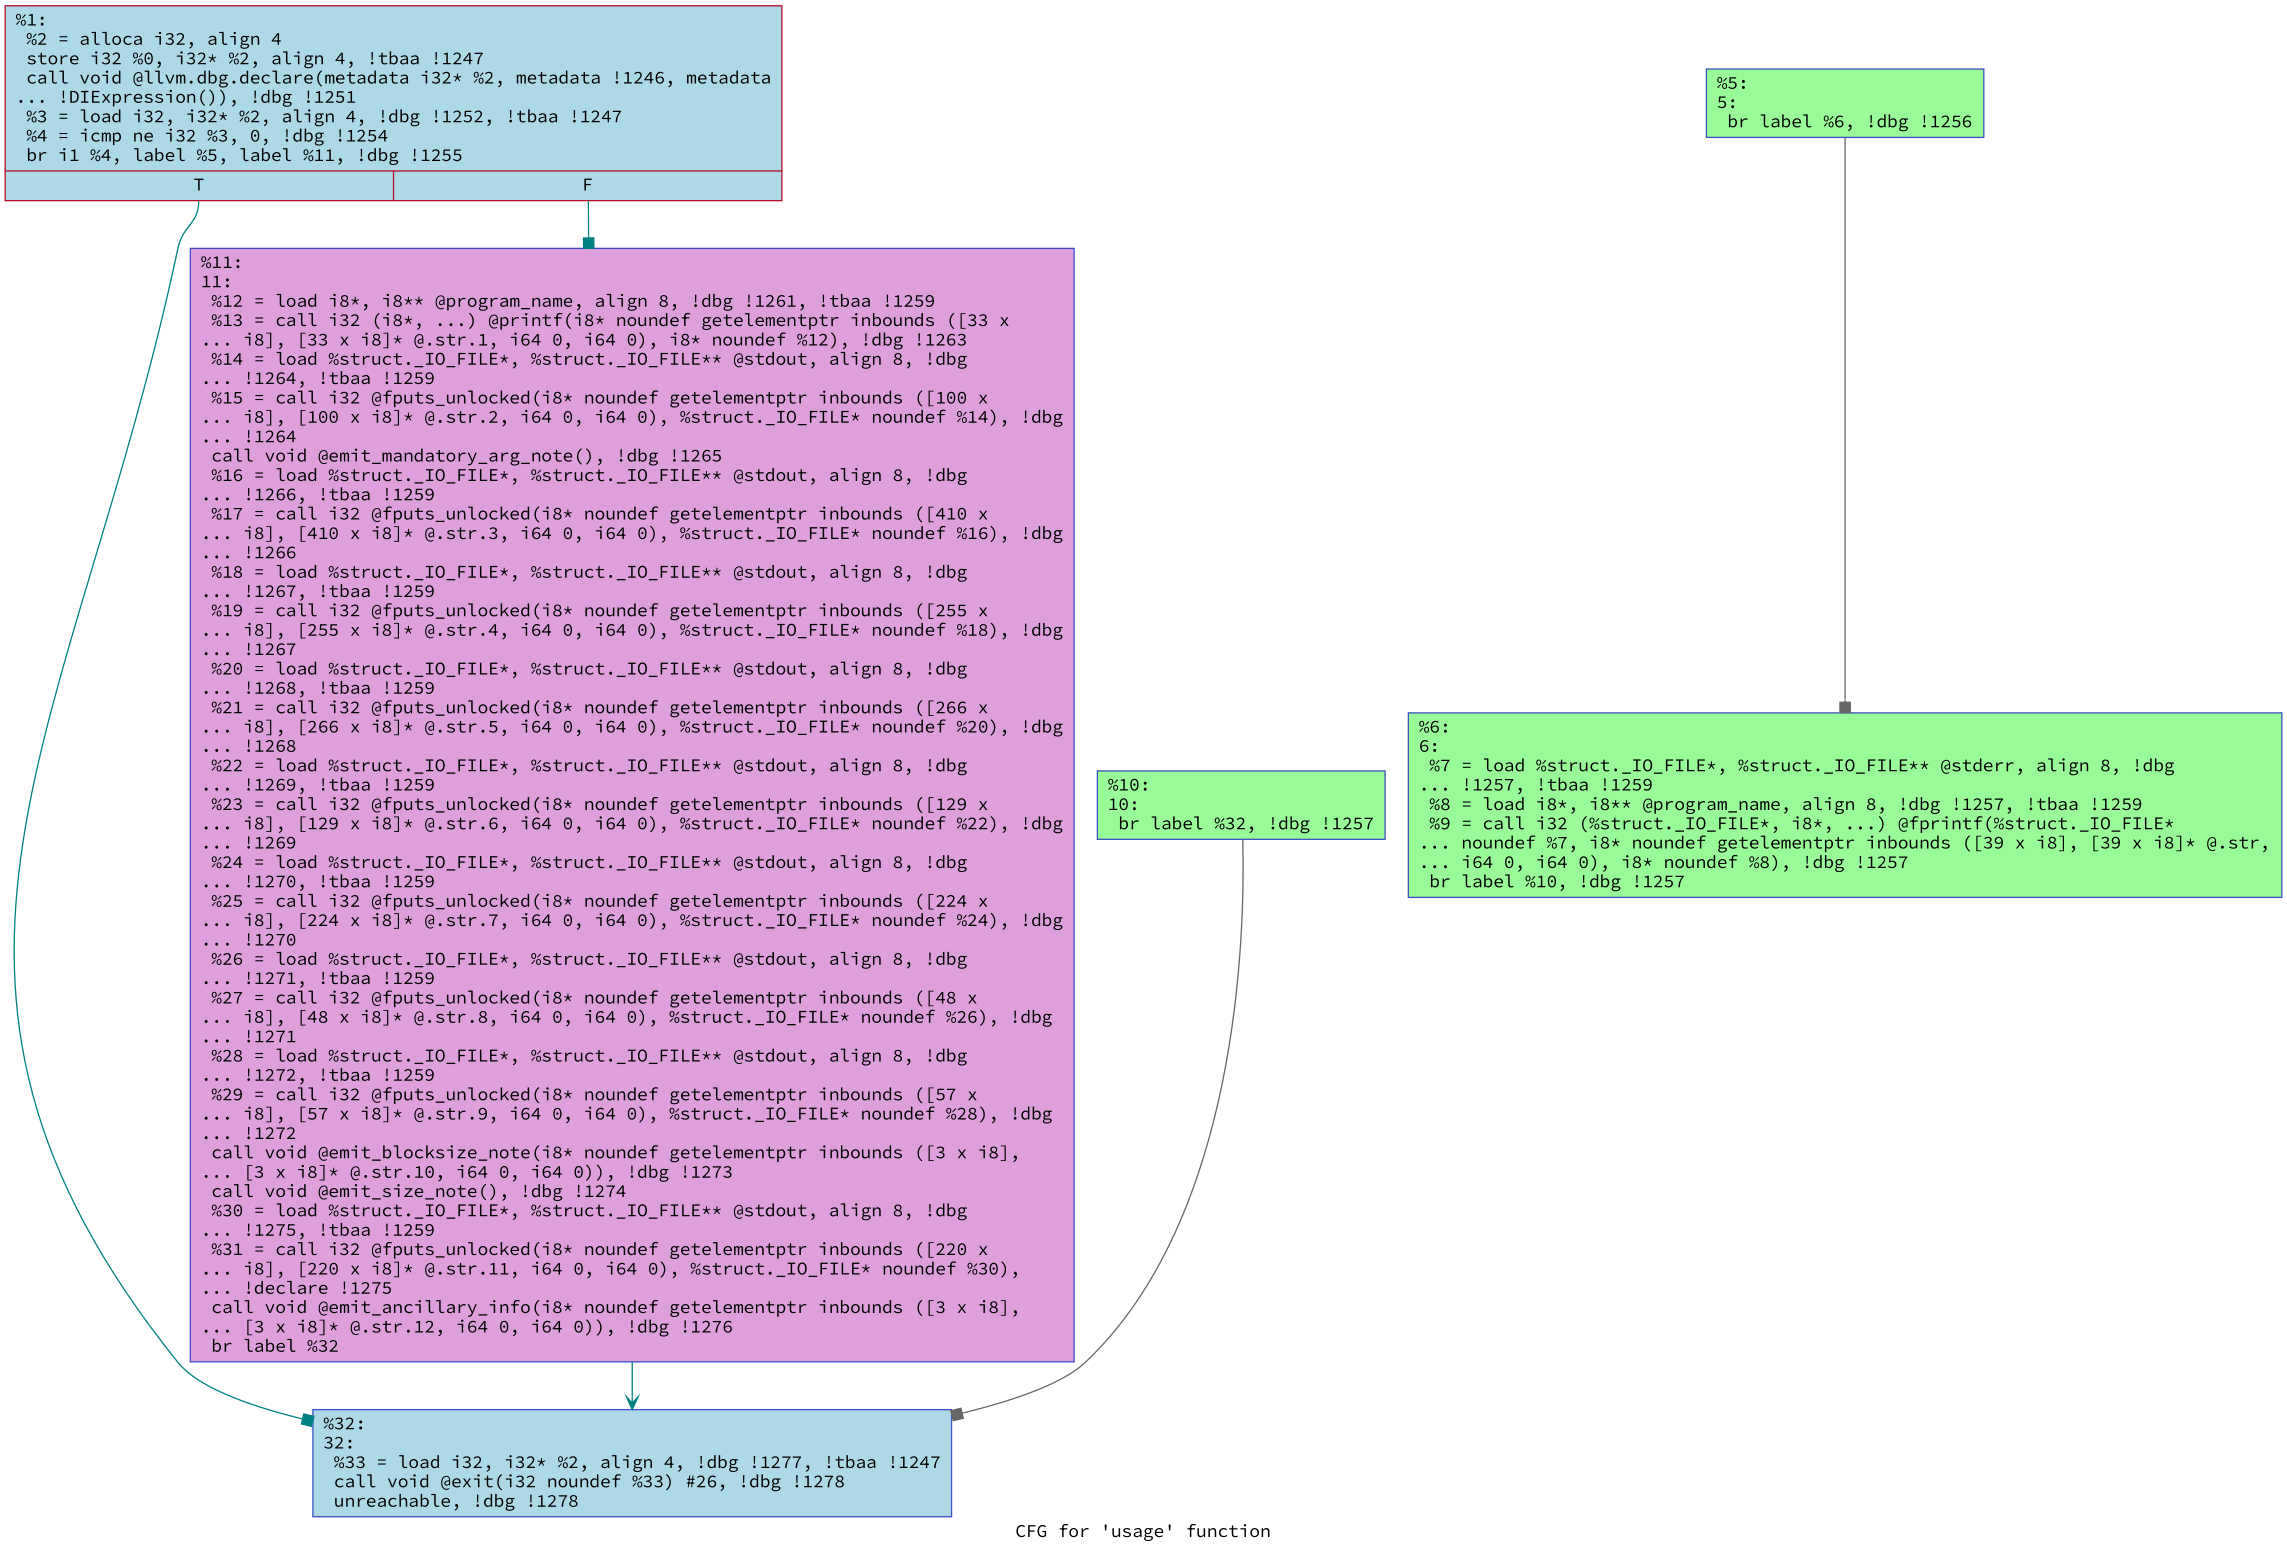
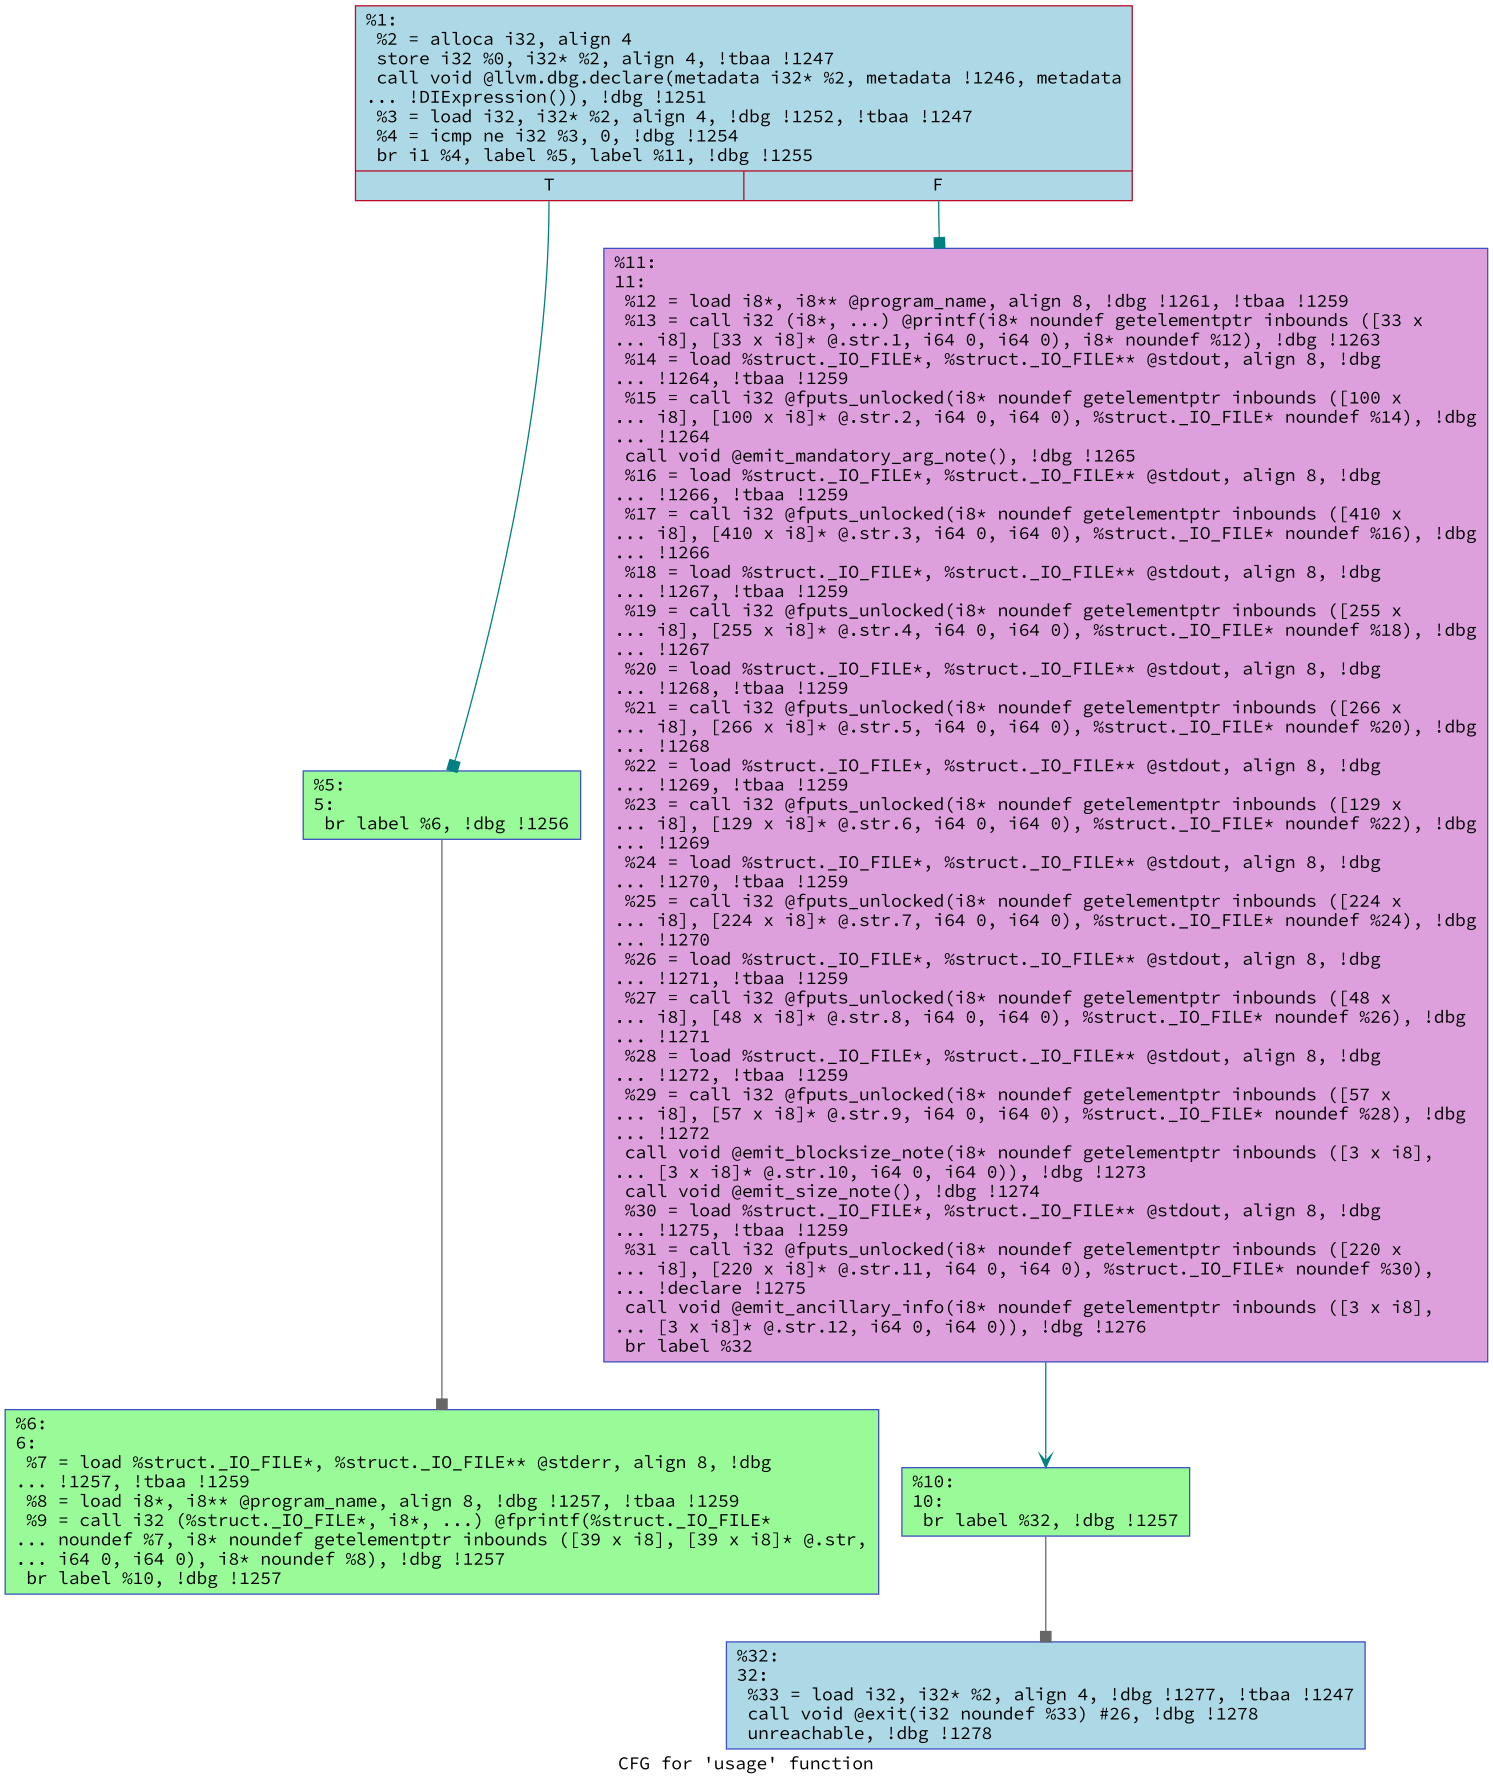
  digraph {
    fontname="Source Code Pro"
    label="CFG for 'usage' function"
    node [color="#3d50c3ff" fillcolor=palegreen fontname="Source Code Pro" shape=record style=filled]
    edge [arrowhead=box color=teal fontname="Source Code Pro"]
    n1 [color="#b70d28ff" fillcolor=lightblue label="{%1:\l  %2 = alloca i32, align 4\l  store i32 %0, i32* %2, align 4, !tbaa !1247\l  call void @llvm.dbg.declare(metadata i32* %2, metadata !1246, metadata\l... !DIExpression()), !dbg !1251\l  %3 = load i32, i32* %2, align 4, !dbg !1252, !tbaa !1247\l  %4 = icmp ne i32 %3, 0, !dbg !1254\l  br i1 %4, label %5, label %11, !dbg !1255\l|{<s0>T|<s1>F}}"]
    n2 [label="{%5:\l5:                                                \l  br label %6, !dbg !1256\l}"]
    n3 [fillcolor=plum label="{%11:\l11:                                               \l  %12 = load i8*, i8** @program_name, align 8, !dbg !1261, !tbaa !1259\l  %13 = call i32 (i8*, ...) @printf(i8* noundef getelementptr inbounds ([33 x\l... i8], [33 x i8]* @.str.1, i64 0, i64 0), i8* noundef %12), !dbg !1263\l  %14 = load %struct._IO_FILE*, %struct._IO_FILE** @stdout, align 8, !dbg\l... !1264, !tbaa !1259\l  %15 = call i32 @fputs_unlocked(i8* noundef getelementptr inbounds ([100 x\l... i8], [100 x i8]* @.str.2, i64 0, i64 0), %struct._IO_FILE* noundef %14), !dbg\l... !1264\l  call void @emit_mandatory_arg_note(), !dbg !1265\l  %16 = load %struct._IO_FILE*, %struct._IO_FILE** @stdout, align 8, !dbg\l... !1266, !tbaa !1259\l  %17 = call i32 @fputs_unlocked(i8* noundef getelementptr inbounds ([410 x\l... i8], [410 x i8]* @.str.3, i64 0, i64 0), %struct._IO_FILE* noundef %16), !dbg\l... !1266\l  %18 = load %struct._IO_FILE*, %struct._IO_FILE** @stdout, align 8, !dbg\l... !1267, !tbaa !1259\l  %19 = call i32 @fputs_unlocked(i8* noundef getelementptr inbounds ([255 x\l... i8], [255 x i8]* @.str.4, i64 0, i64 0), %struct._IO_FILE* noundef %18), !dbg\l... !1267\l  %20 = load %struct._IO_FILE*, %struct._IO_FILE** @stdout, align 8, !dbg\l... !1268, !tbaa !1259\l  %21 = call i32 @fputs_unlocked(i8* noundef getelementptr inbounds ([266 x\l... i8], [266 x i8]* @.str.5, i64 0, i64 0), %struct._IO_FILE* noundef %20), !dbg\l... !1268\l  %22 = load %struct._IO_FILE*, %struct._IO_FILE** @stdout, align 8, !dbg\l... !1269, !tbaa !1259\l  %23 = call i32 @fputs_unlocked(i8* noundef getelementptr inbounds ([129 x\l... i8], [129 x i8]* @.str.6, i64 0, i64 0), %struct._IO_FILE* noundef %22), !dbg\l... !1269\l  %24 = load %struct._IO_FILE*, %struct._IO_FILE** @stdout, align 8, !dbg\l... !1270, !tbaa !1259\l  %25 = call i32 @fputs_unlocked(i8* noundef getelementptr inbounds ([224 x\l... i8], [224 x i8]* @.str.7, i64 0, i64 0), %struct._IO_FILE* noundef %24), !dbg\l... !1270\l  %26 = load %struct._IO_FILE*, %struct._IO_FILE** @stdout, align 8, !dbg\l... !1271, !tbaa !1259\l  %27 = call i32 @fputs_unlocked(i8* noundef getelementptr inbounds ([48 x\l... i8], [48 x i8]* @.str.8, i64 0, i64 0), %struct._IO_FILE* noundef %26), !dbg\l... !1271\l  %28 = load %struct._IO_FILE*, %struct._IO_FILE** @stdout, align 8, !dbg\l... !1272, !tbaa !1259\l  %29 = call i32 @fputs_unlocked(i8* noundef getelementptr inbounds ([57 x\l... i8], [57 x i8]* @.str.9, i64 0, i64 0), %struct._IO_FILE* noundef %28), !dbg\l... !1272\l  call void @emit_blocksize_note(i8* noundef getelementptr inbounds ([3 x i8],\l... [3 x i8]* @.str.10, i64 0, i64 0)), !dbg !1273\l  call void @emit_size_note(), !dbg !1274\l  %30 = load %struct._IO_FILE*, %struct._IO_FILE** @stdout, align 8, !dbg\l... !1275, !tbaa !1259\l  %31 = call i32 @fputs_unlocked(i8* noundef getelementptr inbounds ([220 x\l... i8], [220 x i8]* @.str.11, i64 0, i64 0), %struct._IO_FILE* noundef %30),\l... !declare !1275\l  call void @emit_ancillary_info(i8* noundef getelementptr inbounds ([3 x i8],\l... [3 x i8]* @.str.12, i64 0, i64 0)), !dbg !1276\l  br label %32\l}"]
    n4 [label="{%6:\l6:                                                \l  %7 = load %struct._IO_FILE*, %struct._IO_FILE** @stderr, align 8, !dbg\l... !1257, !tbaa !1259\l  %8 = load i8*, i8** @program_name, align 8, !dbg !1257, !tbaa !1259\l  %9 = call i32 (%struct._IO_FILE*, i8*, ...) @fprintf(%struct._IO_FILE*\l... noundef %7, i8* noundef getelementptr inbounds ([39 x i8], [39 x i8]* @.str,\l... i64 0, i64 0), i8* noundef %8), !dbg !1257\l  br label %10, !dbg !1257\l}"]
    n5 [fillcolor=lightblue label="{%32:\l32:                                               \l  %33 = load i32, i32* %2, align 4, !dbg !1277, !tbaa !1247\l  call void @exit(i32 noundef %33) #26, !dbg !1278\l  unreachable, !dbg !1278\l}"]
    n6 [label="{%10:\l10:                                               \l  br label %32, !dbg !1257\l}"]
-   n1 -> n5 [tailport=s0]
+   n1 -> n2 [tailport=s0]
    n1 -> n3 [tailport=s1]
    n2 -> n4 [color=gray40]
-   n3 -> n5 [arrowhead=vee]
+   n3 -> n6 [arrowhead=vee]
    n6 -> n5 [color=gray40]
  }
